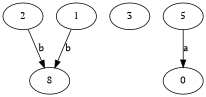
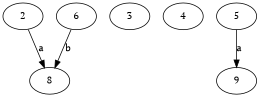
  strict digraph {
    fontname="PT Serif"
    node [fontname="PT Serif"]
    edge [fontname="PT Serif"]
    n1 [label=8]
    2
    3
+   4
    5
-   0
-   1
-   2 -> n1 [label=b]
+   0 [label=9]
+   1 [label=6]
+   2 -> n1 [label=a]
    5 -> 0 [label=a]
    1 -> n1 [label=b]
  }
